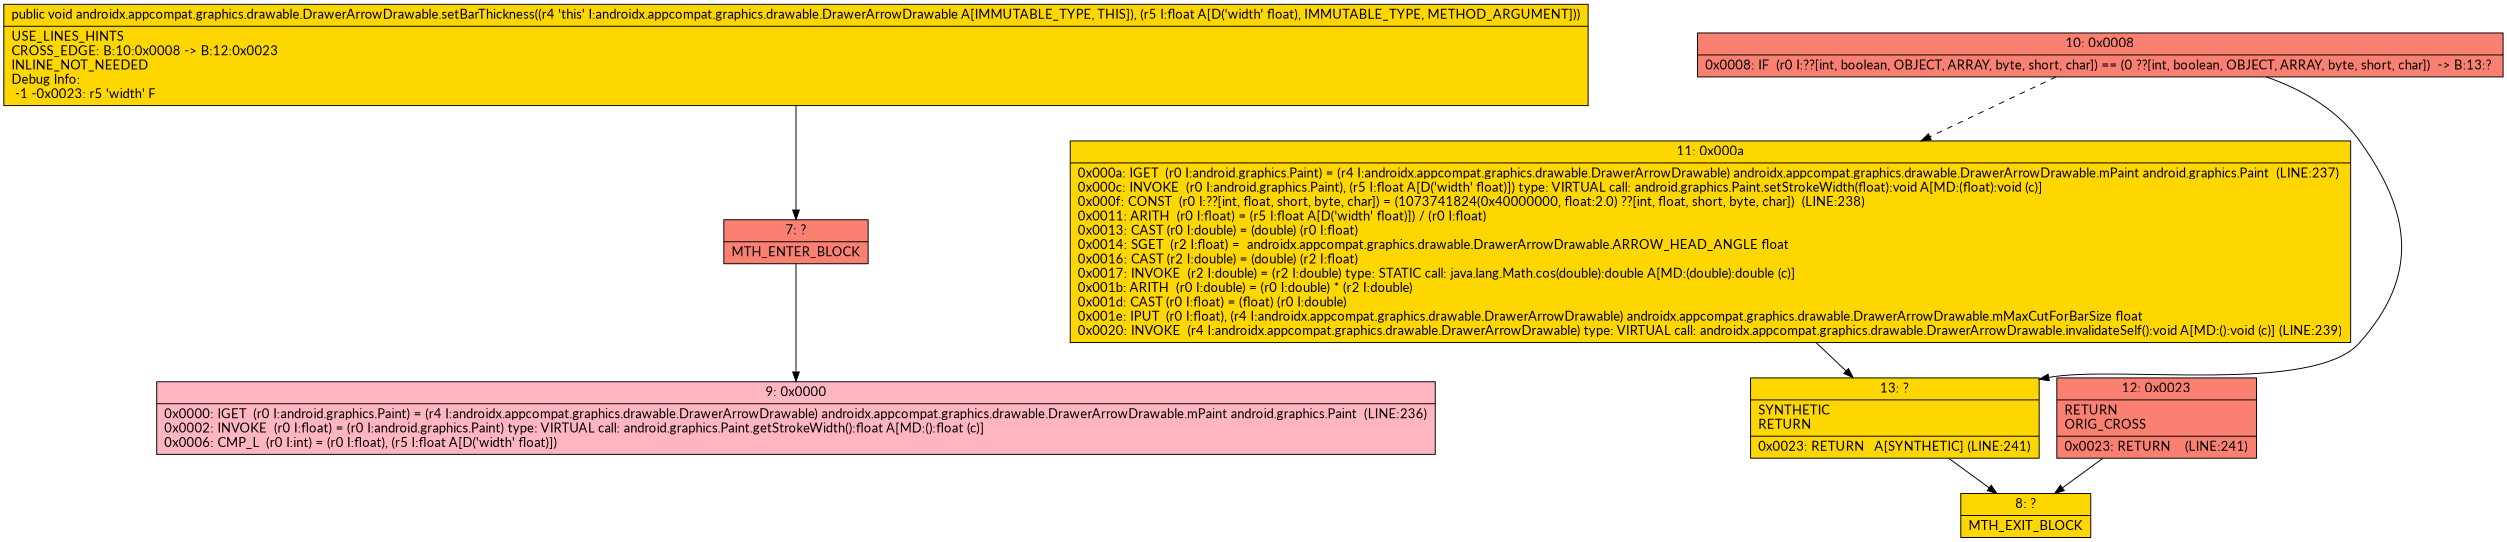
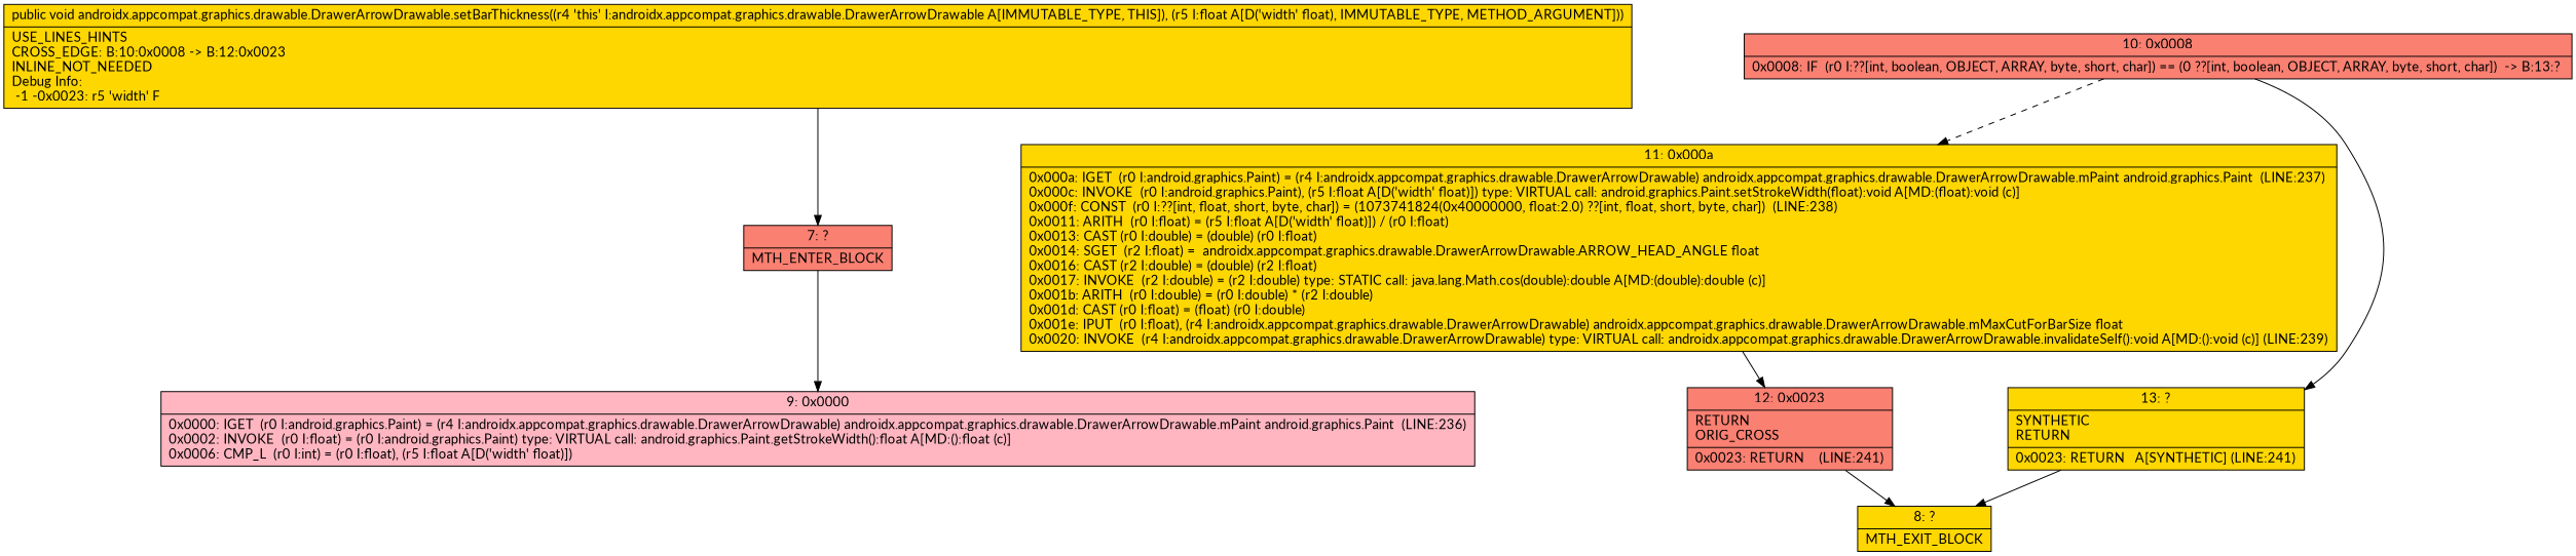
  digraph {
    fontname=Lato
    node [fillcolor=gold fontname=Lato shape=record style=filled]
    edge [fontname=Lato]
    n1 [fillcolor=salmon label="{7\:\ ?|MTH_ENTER_BLOCK\l}"]
    n2 [fillcolor=lightpink label="{9\:\ 0x0000|0x0000: IGET  (r0 I:android.graphics.Paint) = (r4 I:androidx.appcompat.graphics.drawable.DrawerArrowDrawable) androidx.appcompat.graphics.drawable.DrawerArrowDrawable.mPaint android.graphics.Paint  (LINE:236)\l0x0002: INVOKE  (r0 I:float) = (r0 I:android.graphics.Paint) type: VIRTUAL call: android.graphics.Paint.getStrokeWidth():float A[MD:():float (c)]\l0x0006: CMP_L  (r0 I:int) = (r0 I:float), (r5 I:float A[D('width' float)]) \l}"]
    n3 [fillcolor=salmon label="{10\:\ 0x0008|0x0008: IF  (r0 I:??[int, boolean, OBJECT, ARRAY, byte, short, char]) == (0 ??[int, boolean, OBJECT, ARRAY, byte, short, char])  \-\> B:13:? \l}"]
    n4 [label="{11\:\ 0x000a|0x000a: IGET  (r0 I:android.graphics.Paint) = (r4 I:androidx.appcompat.graphics.drawable.DrawerArrowDrawable) androidx.appcompat.graphics.drawable.DrawerArrowDrawable.mPaint android.graphics.Paint  (LINE:237)\l0x000c: INVOKE  (r0 I:android.graphics.Paint), (r5 I:float A[D('width' float)]) type: VIRTUAL call: android.graphics.Paint.setStrokeWidth(float):void A[MD:(float):void (c)]\l0x000f: CONST  (r0 I:??[int, float, short, byte, char]) = (1073741824(0x40000000, float:2.0) ??[int, float, short, byte, char])  (LINE:238)\l0x0011: ARITH  (r0 I:float) = (r5 I:float A[D('width' float)]) \/ (r0 I:float) \l0x0013: CAST (r0 I:double) = (double) (r0 I:float) \l0x0014: SGET  (r2 I:float) =  androidx.appcompat.graphics.drawable.DrawerArrowDrawable.ARROW_HEAD_ANGLE float \l0x0016: CAST (r2 I:double) = (double) (r2 I:float) \l0x0017: INVOKE  (r2 I:double) = (r2 I:double) type: STATIC call: java.lang.Math.cos(double):double A[MD:(double):double (c)]\l0x001b: ARITH  (r0 I:double) = (r0 I:double) * (r2 I:double) \l0x001d: CAST (r0 I:float) = (float) (r0 I:double) \l0x001e: IPUT  (r0 I:float), (r4 I:androidx.appcompat.graphics.drawable.DrawerArrowDrawable) androidx.appcompat.graphics.drawable.DrawerArrowDrawable.mMaxCutForBarSize float \l0x0020: INVOKE  (r4 I:androidx.appcompat.graphics.drawable.DrawerArrowDrawable) type: VIRTUAL call: androidx.appcompat.graphics.drawable.DrawerArrowDrawable.invalidateSelf():void A[MD:():void (c)] (LINE:239)\l}"]
    n5 [label="{13\:\ ?|SYNTHETIC\lRETURN\l|0x0023: RETURN   A[SYNTHETIC] (LINE:241)\l}"]
    n6 [fillcolor=salmon label="{12\:\ 0x0023|RETURN\lORIG_CROSS\l|0x0023: RETURN    (LINE:241)\l}"]
    n7 [label="{8\:\ ?|MTH_EXIT_BLOCK\l}"]
    n8 [label="{public void androidx.appcompat.graphics.drawable.DrawerArrowDrawable.setBarThickness((r4 'this' I:androidx.appcompat.graphics.drawable.DrawerArrowDrawable A[IMMUTABLE_TYPE, THIS]), (r5 I:float A[D('width' float), IMMUTABLE_TYPE, METHOD_ARGUMENT]))  | USE_LINES_HINTS\lCROSS_EDGE: B:10:0x0008 \-\> B:12:0x0023\lINLINE_NOT_NEEDED\lDebug Info:\l  \-1 \-0x0023: r5 'width' F\l}"]
    n1 -> n2
    n3 -> n4 [style=dashed]
    n3 -> n5
-   n4 -> n5
+   n4 -> n6
    n5 -> n7
    n6 -> n7
    n8 -> n1
  }
